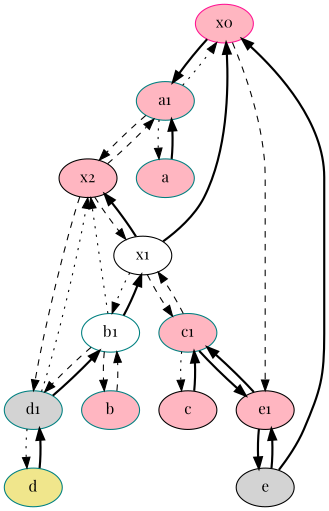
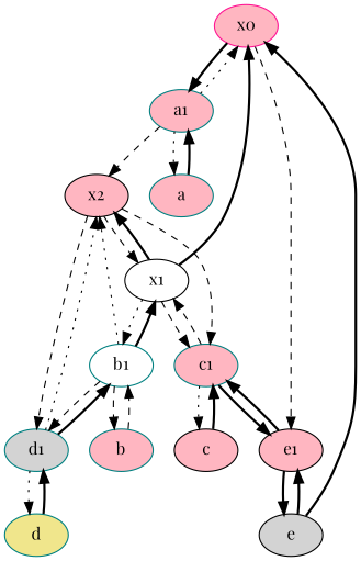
  digraph {
    fontname="Playfair Display"
    node [color=teal fillcolor=lightpink fontname="Playfair Display" style=filled]
    edge [fontname="Playfair Display" style=bold]
    x0 [color=deeppink]
    a1
    x2 [color=black]
    a
    e1 [color=black]
    c1
    e [color=black fillcolor=lightgrey]
    d [fillcolor=khaki]
    d1 [fillcolor=lightgrey]
    b1 [fillcolor=white]
    x1 [color=black fillcolor=white]
    c [color=black]
    b
    x0 -> a1
    x0 -> e1 [style=dashed]
    a1 -> x0 [style=dotted]
    a1 -> x2 [style=dashed]
    a1 -> a [style=dotted]
-   x2 -> a1 [style=dashed]
+   x2 -> c1 [style=dashed]
    x2 -> d1 [style=dashed]
    x2 -> x1 [style=dashed]
    a -> a1
    e1 -> c1
    e1 -> e
    c1 -> e1
    c1 -> x1 [style=dashed]
    c1 -> c [style=dotted]
    e -> x0
    e -> e1
    d -> d1
    d1 -> x2 [style=dotted]
    d1 -> d [style=dotted]
    d1 -> b1
    b1 -> x2 [style=dotted]
    b1 -> d1 [style=dashed]
    b1 -> x1
    b1 -> b [style=dashed]
    x1 -> x0
    x1 -> x2
    x1 -> c1 [style=dashed]
    x1 -> b1 [style=dotted]
    c -> c1
    b -> b1 [style=dashed]
  }
